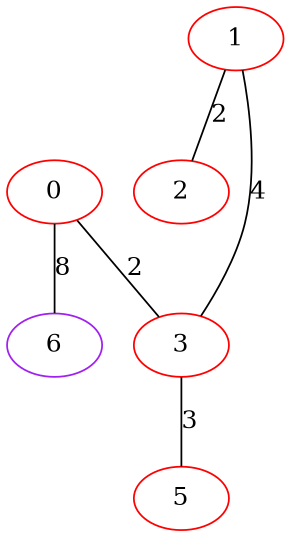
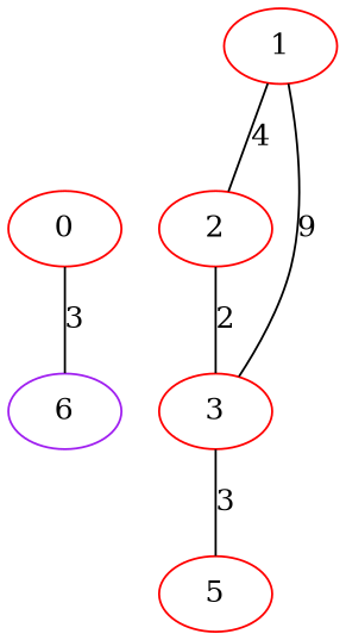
  graph {
    node [color=red weight=1]
    6 [color=purple weight=4]
    0
    1
    2
    3
    5
-   0 -- 6 [label=8]
-   1 -- 2 [label=2]
-   1 -- 3 [label=4]
-   0 -- 3 [label=2]
+   0 -- 6 [label=3]
+   1 -- 2 [label=4]
+   1 -- 3 [label=9]
+   2 -- 3 [label=2]
    3 -- 5 [label=3]
  }
